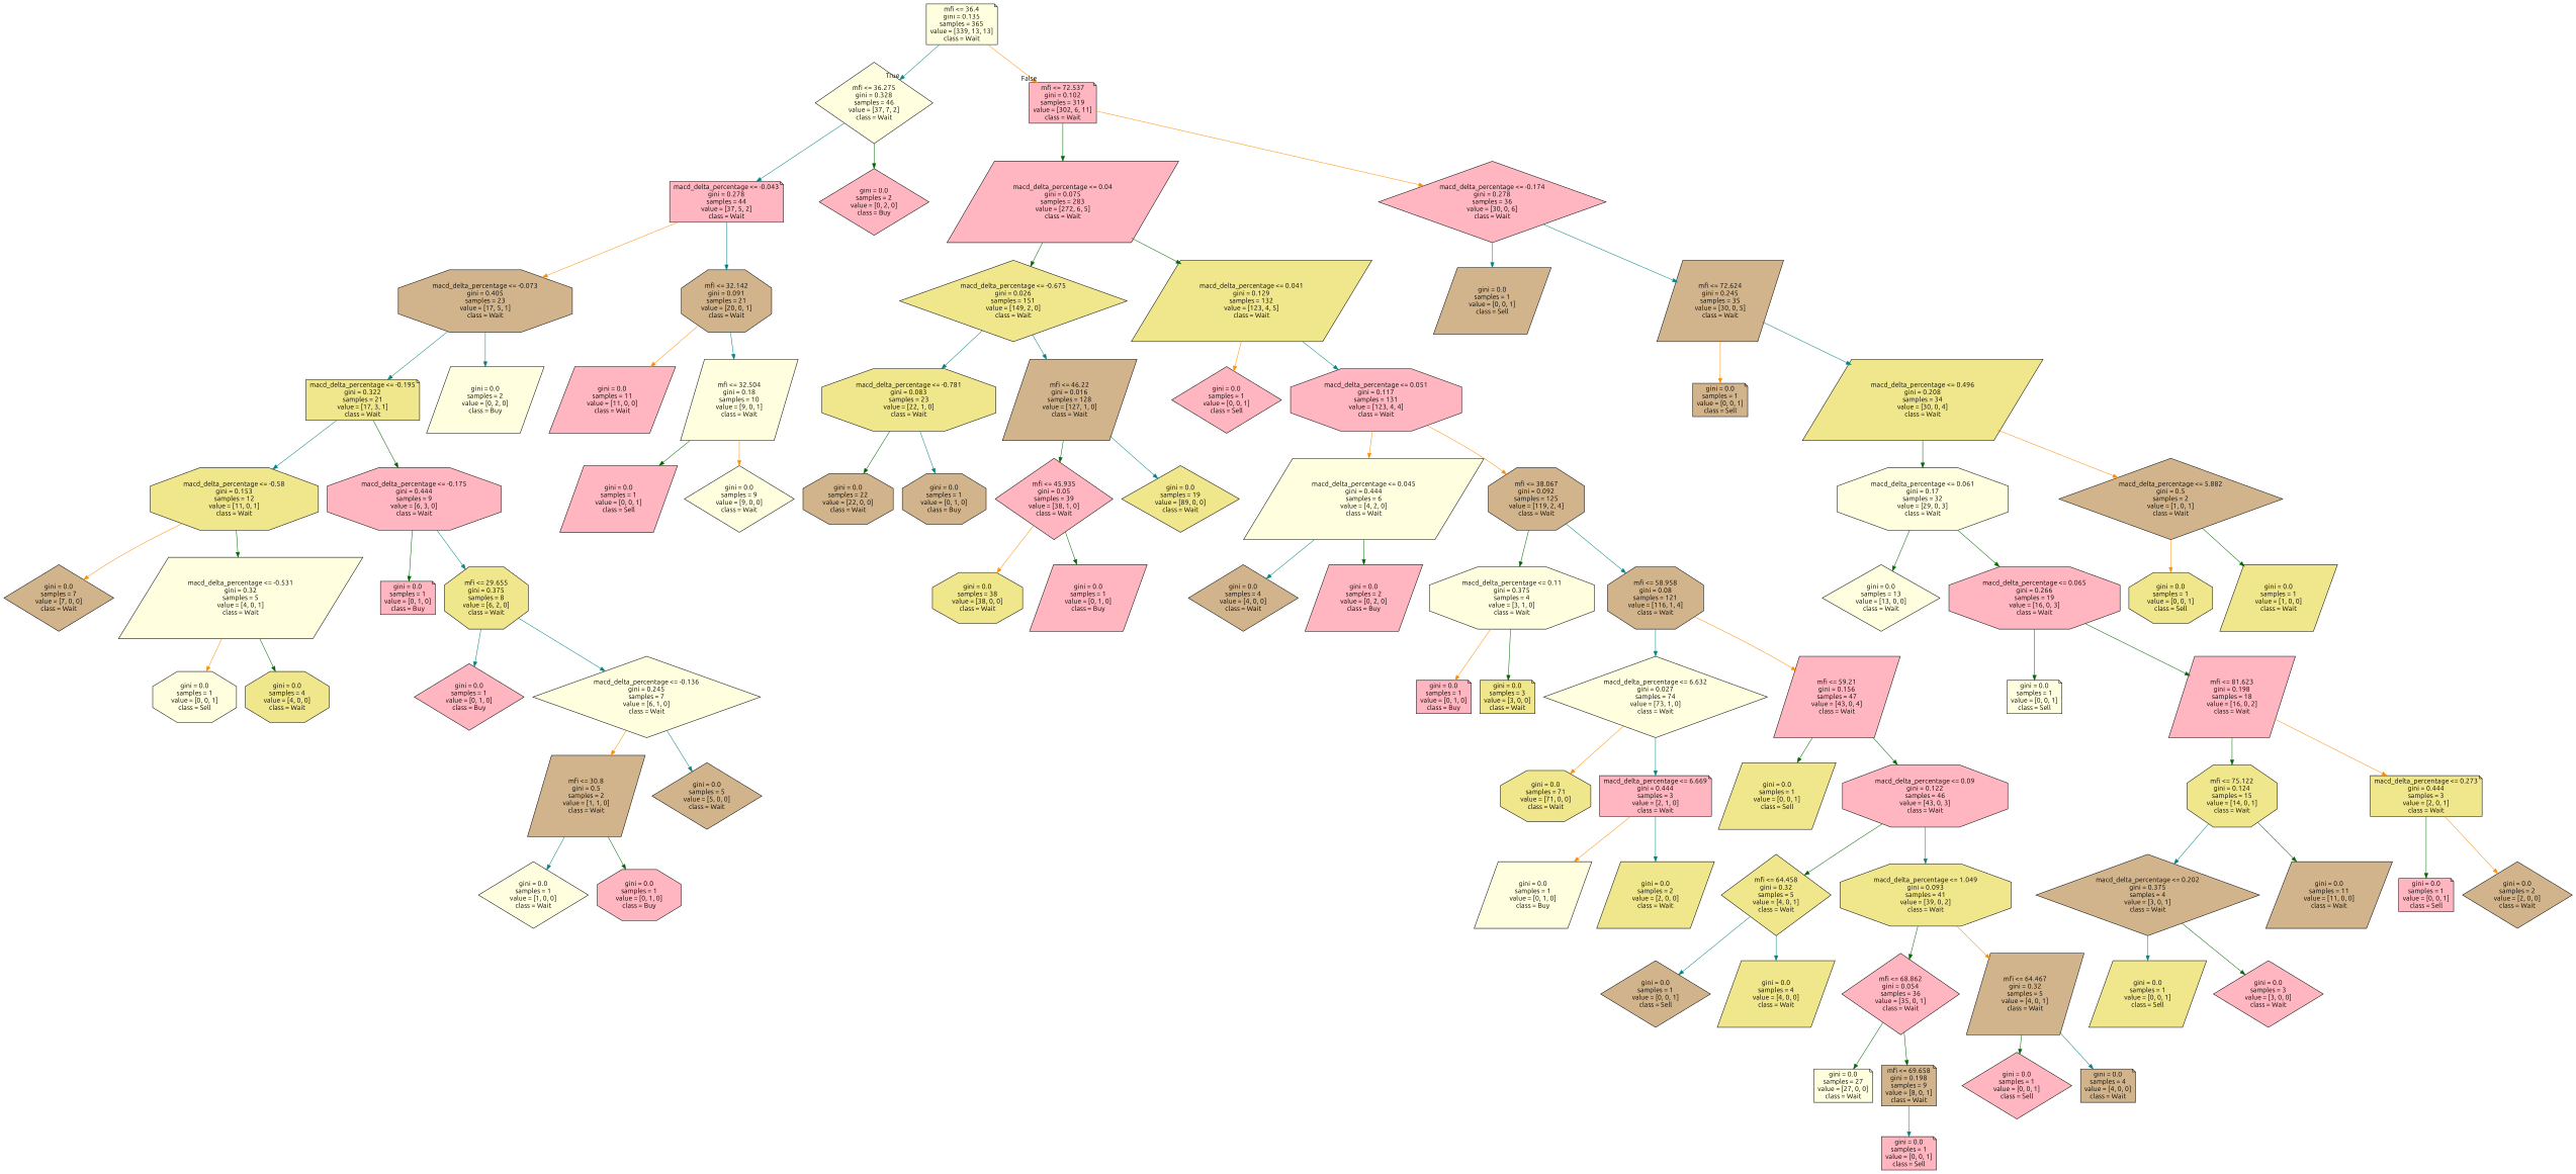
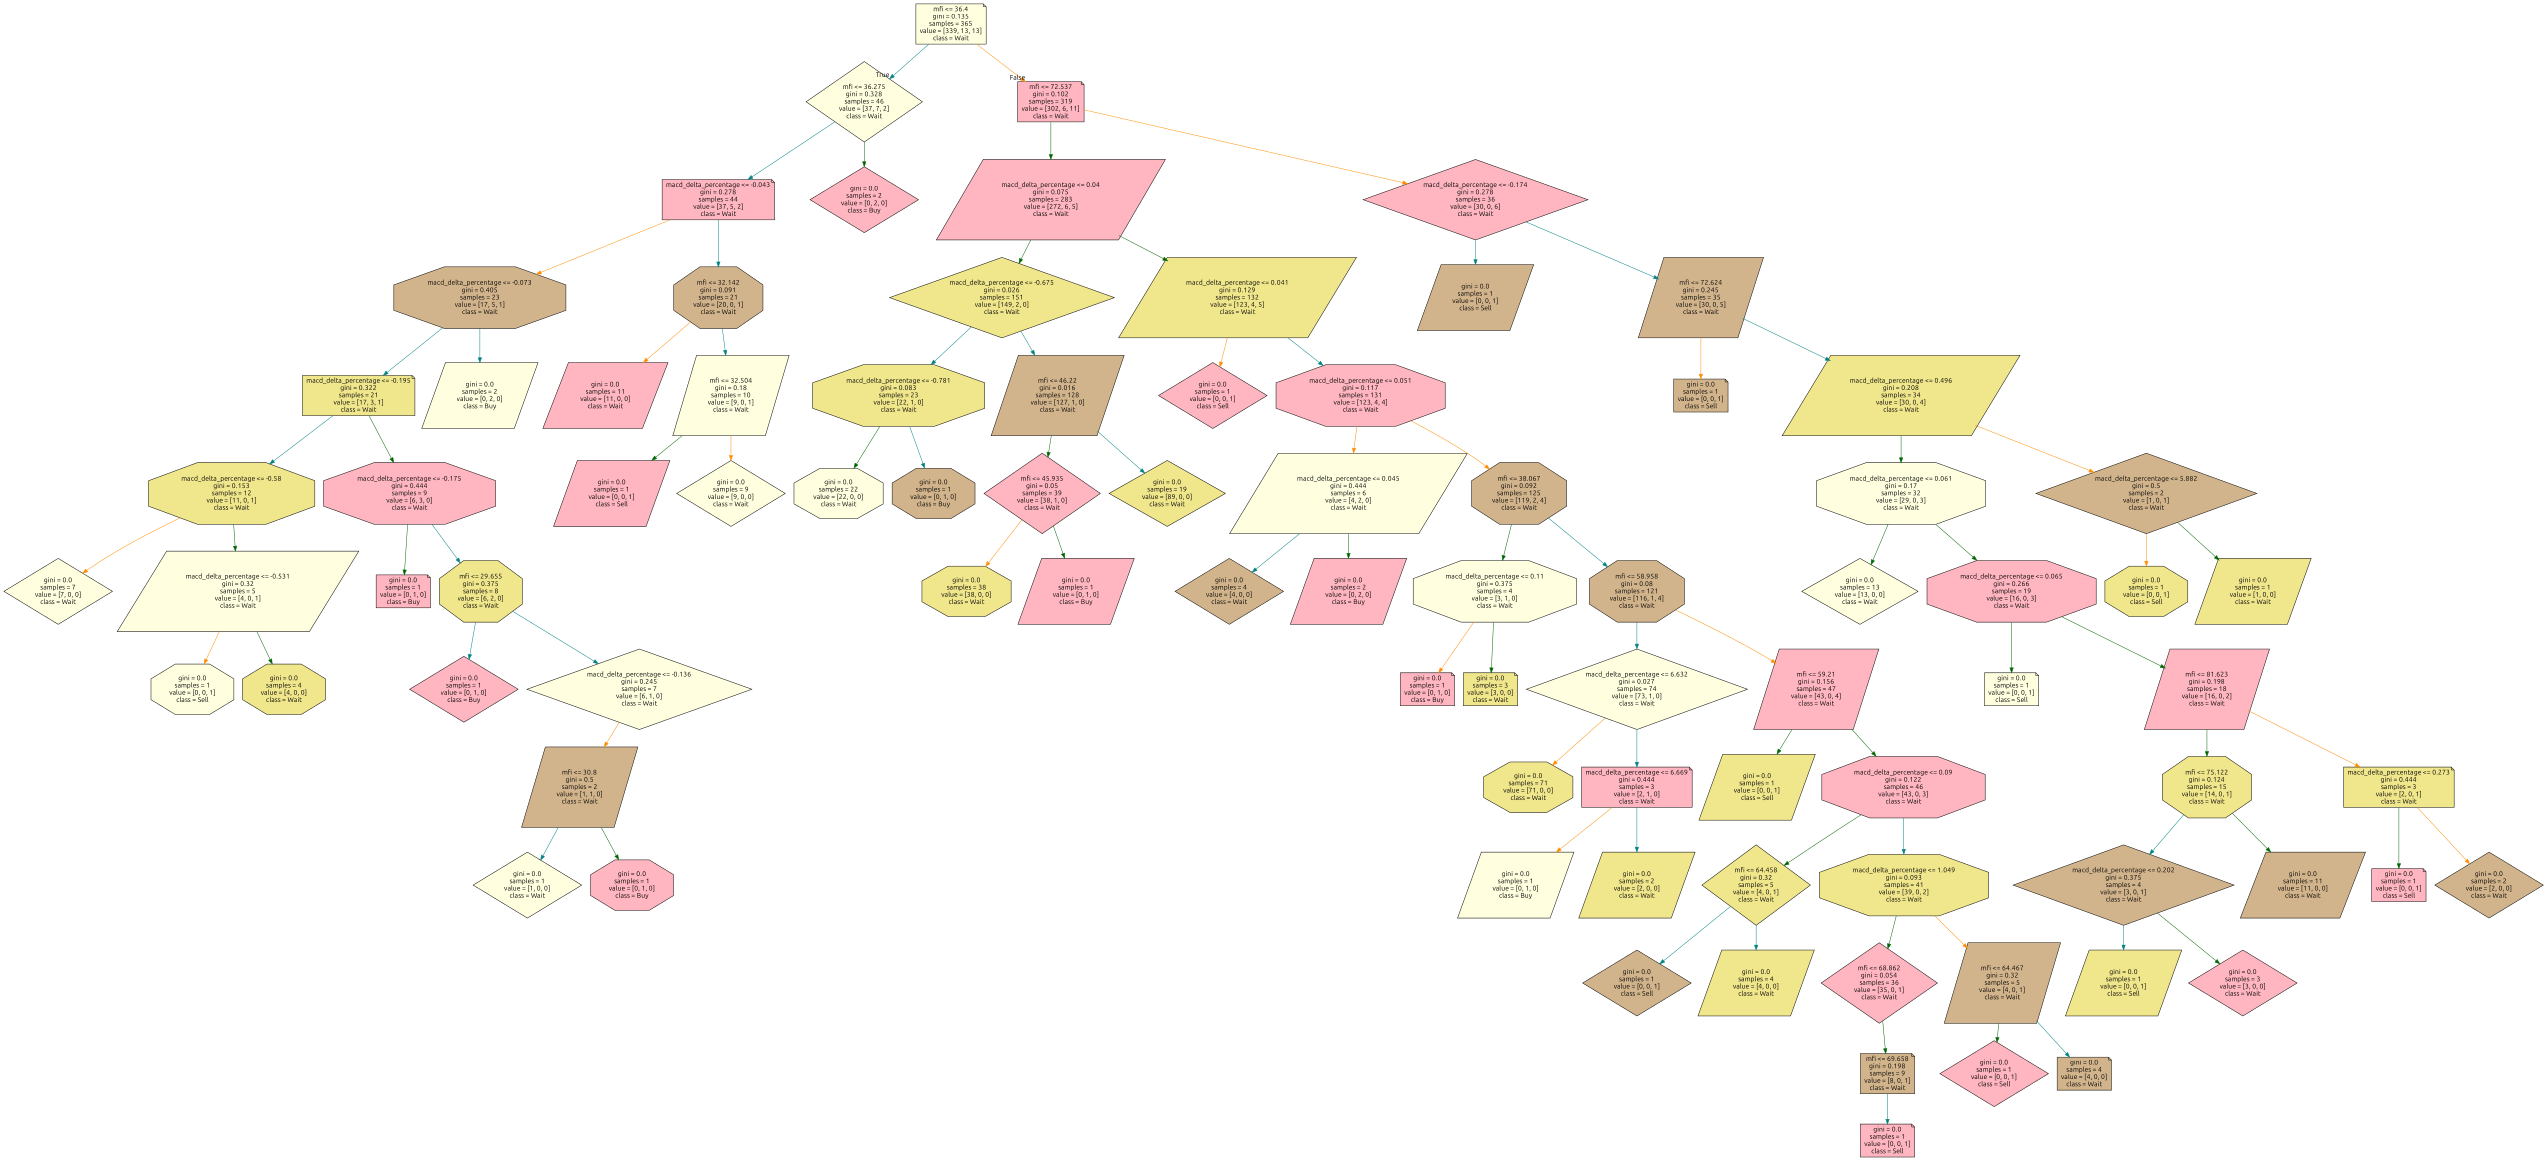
  digraph {
    fontname=Ubuntu
    node [fillcolor=lightpink fontname=Ubuntu shape=parallelogram style=filled]
    edge [color=darkgreen fontname=Ubuntu]
    n1 [fillcolor=lightyellow label="mfi <= 36.4\ngini = 0.135\nsamples = 365\nvalue = [339, 13, 13]\nclass = Wait" shape=note]
    n2 [fillcolor=lightyellow label="mfi <= 36.275\ngini = 0.328\nsamples = 46\nvalue = [37, 7, 2]\nclass = Wait" shape=diamond]
    n3 [label="mfi <= 72.537\ngini = 0.102\nsamples = 319\nvalue = [302, 6, 11]\nclass = Wait" shape=note]
    n4 [label="macd_delta_percentage <= -0.043\ngini = 0.278\nsamples = 44\nvalue = [37, 5, 2]\nclass = Wait" shape=note]
    n5 [label="gini = 0.0\nsamples = 2\nvalue = [0, 2, 0]\nclass = Buy" shape=diamond]
    n6 [label="macd_delta_percentage <= 0.04\ngini = 0.075\nsamples = 283\nvalue = [272, 6, 5]\nclass = Wait"]
    n7 [label="macd_delta_percentage <= -0.174\ngini = 0.278\nsamples = 36\nvalue = [30, 0, 6]\nclass = Wait" shape=diamond]
    n8 [fillcolor=tan label="macd_delta_percentage <= -0.073\ngini = 0.405\nsamples = 23\nvalue = [17, 5, 1]\nclass = Wait" shape=octagon]
    n9 [fillcolor=tan label="mfi <= 32.142\ngini = 0.091\nsamples = 21\nvalue = [20, 0, 1]\nclass = Wait" shape=octagon]
    n10 [fillcolor=khaki label="macd_delta_percentage <= -0.195\ngini = 0.322\nsamples = 21\nvalue = [17, 3, 1]\nclass = Wait" shape=note]
    n11 [fillcolor=lightyellow label="gini = 0.0\nsamples = 2\nvalue = [0, 2, 0]\nclass = Buy"]
    n12 [label="gini = 0.0\nsamples = 11\nvalue = [11, 0, 0]\nclass = Wait"]
    n13 [fillcolor=lightyellow label="mfi <= 32.504\ngini = 0.18\nsamples = 10\nvalue = [9, 0, 1]\nclass = Wait"]
    n14 [fillcolor=khaki label="macd_delta_percentage <= -0.58\ngini = 0.153\nsamples = 12\nvalue = [11, 0, 1]\nclass = Wait" shape=octagon]
    n15 [label="macd_delta_percentage <= -0.175\ngini = 0.444\nsamples = 9\nvalue = [6, 3, 0]\nclass = Wait" shape=octagon]
-   n16 [fillcolor=tan label="gini = 0.0\nsamples = 7\nvalue = [7, 0, 0]\nclass = Wait" shape=diamond]
+   n16 [fillcolor=lightyellow label="gini = 0.0\nsamples = 7\nvalue = [7, 0, 0]\nclass = Wait" shape=diamond]
    n17 [fillcolor=lightyellow label="macd_delta_percentage <= -0.531\ngini = 0.32\nsamples = 5\nvalue = [4, 0, 1]\nclass = Wait"]
    n18 [label="gini = 0.0\nsamples = 1\nvalue = [0, 1, 0]\nclass = Buy" shape=note]
    n19 [fillcolor=khaki label="mfi <= 29.655\ngini = 0.375\nsamples = 8\nvalue = [6, 2, 0]\nclass = Wait" shape=octagon]
    n20 [fillcolor=lightyellow label="gini = 0.0\nsamples = 1\nvalue = [0, 0, 1]\nclass = Sell" shape=octagon]
    n21 [fillcolor=khaki label="gini = 0.0\nsamples = 4\nvalue = [4, 0, 0]\nclass = Wait" shape=octagon]
    n22 [label="gini = 0.0\nsamples = 1\nvalue = [0, 1, 0]\nclass = Buy" shape=diamond]
    n23 [fillcolor=lightyellow label="macd_delta_percentage <= -0.136\ngini = 0.245\nsamples = 7\nvalue = [6, 1, 0]\nclass = Wait" shape=diamond]
    n24 [fillcolor=tan label="mfi <= 30.8\ngini = 0.5\nsamples = 2\nvalue = [1, 1, 0]\nclass = Wait"]
-   n25 [fillcolor=tan label="gini = 0.0\nsamples = 5\nvalue = [5, 0, 0]\nclass = Wait" shape=diamond]
    n26 [fillcolor=lightyellow label="gini = 0.0\nsamples = 1\nvalue = [1, 0, 0]\nclass = Wait" shape=diamond]
    n27 [label="gini = 0.0\nsamples = 1\nvalue = [0, 1, 0]\nclass = Buy" shape=octagon]
    n28 [label="gini = 0.0\nsamples = 1\nvalue = [0, 0, 1]\nclass = Sell"]
    n29 [fillcolor=lightyellow label="gini = 0.0\nsamples = 9\nvalue = [9, 0, 0]\nclass = Wait" shape=diamond]
    n30 [fillcolor=khaki label="macd_delta_percentage <= -0.675\ngini = 0.026\nsamples = 151\nvalue = [149, 2, 0]\nclass = Wait" shape=diamond]
    n31 [fillcolor=khaki label="macd_delta_percentage <= 0.041\ngini = 0.129\nsamples = 132\nvalue = [123, 4, 5]\nclass = Wait"]
    n32 [fillcolor=tan label="gini = 0.0\nsamples = 1\nvalue = [0, 0, 1]\nclass = Sell"]
    n33 [fillcolor=tan label="mfi <= 72.624\ngini = 0.245\nsamples = 35\nvalue = [30, 0, 5]\nclass = Wait"]
    n34 [fillcolor=khaki label="macd_delta_percentage <= -0.781\ngini = 0.083\nsamples = 23\nvalue = [22, 1, 0]\nclass = Wait" shape=octagon]
    n35 [fillcolor=tan label="mfi <= 46.22\ngini = 0.016\nsamples = 128\nvalue = [127, 1, 0]\nclass = Wait"]
    n36 [label="gini = 0.0\nsamples = 1\nvalue = [0, 0, 1]\nclass = Sell" shape=diamond]
    n37 [label="macd_delta_percentage <= 0.051\ngini = 0.117\nsamples = 131\nvalue = [123, 4, 4]\nclass = Wait" shape=octagon]
-   n38 [fillcolor=tan label="gini = 0.0\nsamples = 22\nvalue = [22, 0, 0]\nclass = Wait" shape=octagon]
+   n38 [fillcolor=lightyellow label="gini = 0.0\nsamples = 22\nvalue = [22, 0, 0]\nclass = Wait" shape=octagon]
    n39 [fillcolor=tan label="gini = 0.0\nsamples = 1\nvalue = [0, 1, 0]\nclass = Buy" shape=octagon]
    n40 [label="mfi <= 45.935\ngini = 0.05\nsamples = 39\nvalue = [38, 1, 0]\nclass = Wait" shape=diamond]
    n41 [fillcolor=khaki label="gini = 0.0\nsamples = 19\nvalue = [89, 0, 0]\nclass = Wait" shape=diamond]
    n42 [fillcolor=khaki label="gini = 0.0\nsamples = 38\nvalue = [38, 0, 0]\nclass = Wait" shape=octagon]
    n43 [label="gini = 0.0\nsamples = 1\nvalue = [0, 1, 0]\nclass = Buy"]
    n44 [fillcolor=lightyellow label="macd_delta_percentage <= 0.045\ngini = 0.444\nsamples = 6\nvalue = [4, 2, 0]\nclass = Wait"]
    n45 [fillcolor=tan label="mfi <= 38.067\ngini = 0.092\nsamples = 125\nvalue = [119, 2, 4]\nclass = Wait" shape=octagon]
    n46 [fillcolor=tan label="gini = 0.0\nsamples = 4\nvalue = [4, 0, 0]\nclass = Wait" shape=diamond]
    n47 [label="gini = 0.0\nsamples = 2\nvalue = [0, 2, 0]\nclass = Buy"]
    n48 [fillcolor=lightyellow label="macd_delta_percentage <= 0.11\ngini = 0.375\nsamples = 4\nvalue = [3, 1, 0]\nclass = Wait" shape=octagon]
    n49 [fillcolor=tan label="mfi <= 58.958\ngini = 0.08\nsamples = 121\nvalue = [116, 1, 4]\nclass = Wait" shape=octagon]
    n50 [label="gini = 0.0\nsamples = 1\nvalue = [0, 1, 0]\nclass = Buy" shape=note]
    n51 [fillcolor=khaki label="gini = 0.0\nsamples = 3\nvalue = [3, 0, 0]\nclass = Wait" shape=note]
    n52 [fillcolor=lightyellow label="macd_delta_percentage <= 6.632\ngini = 0.027\nsamples = 74\nvalue = [73, 1, 0]\nclass = Wait" shape=diamond]
    n53 [label="mfi <= 59.21\ngini = 0.156\nsamples = 47\nvalue = [43, 0, 4]\nclass = Wait"]
    n54 [fillcolor=khaki label="gini = 0.0\nsamples = 71\nvalue = [71, 0, 0]\nclass = Wait" shape=octagon]
    n55 [label="macd_delta_percentage <= 6.669\ngini = 0.444\nsamples = 3\nvalue = [2, 1, 0]\nclass = Wait" shape=note]
    n56 [fillcolor=khaki label="gini = 0.0\nsamples = 1\nvalue = [0, 0, 1]\nclass = Sell"]
    n57 [label="macd_delta_percentage <= 0.09\ngini = 0.122\nsamples = 46\nvalue = [43, 0, 3]\nclass = Wait" shape=octagon]
    n58 [fillcolor=lightyellow label="gini = 0.0\nsamples = 1\nvalue = [0, 1, 0]\nclass = Buy"]
    n59 [fillcolor=khaki label="gini = 0.0\nsamples = 2\nvalue = [2, 0, 0]\nclass = Wait"]
    n60 [fillcolor=khaki label="mfi <= 64.458\ngini = 0.32\nsamples = 5\nvalue = [4, 0, 1]\nclass = Wait" shape=diamond]
    n61 [fillcolor=khaki label="macd_delta_percentage <= 1.049\ngini = 0.093\nsamples = 41\nvalue = [39, 0, 2]\nclass = Wait" shape=octagon]
    n62 [fillcolor=tan label="gini = 0.0\nsamples = 1\nvalue = [0, 0, 1]\nclass = Sell" shape=diamond]
    n63 [fillcolor=khaki label="gini = 0.0\nsamples = 4\nvalue = [4, 0, 0]\nclass = Wait"]
    n64 [label="mfi <= 68.862\ngini = 0.054\nsamples = 36\nvalue = [35, 0, 1]\nclass = Wait" shape=diamond]
    n65 [fillcolor=tan label="mfi <= 64.467\ngini = 0.32\nsamples = 5\nvalue = [4, 0, 1]\nclass = Wait"]
-   n66 [fillcolor=lightyellow label="gini = 0.0\nsamples = 27\nvalue = [27, 0, 0]\nclass = Wait" shape=note]
    n67 [fillcolor=tan label="mfi <= 69.658\ngini = 0.198\nsamples = 9\nvalue = [8, 0, 1]\nclass = Wait" shape=note]
    n68 [label="gini = 0.0\nsamples = 1\nvalue = [0, 0, 1]\nclass = Sell" shape=diamond]
    n69 [fillcolor=tan label="gini = 0.0\nsamples = 4\nvalue = [4, 0, 0]\nclass = Wait" shape=note]
    n70 [label="gini = 0.0\nsamples = 1\nvalue = [0, 0, 1]\nclass = Sell" shape=note]
    n71 [fillcolor=tan label="gini = 0.0\nsamples = 1\nvalue = [0, 0, 1]\nclass = Sell" shape=note]
    n72 [fillcolor=khaki label="macd_delta_percentage <= 0.496\ngini = 0.208\nsamples = 34\nvalue = [30, 0, 4]\nclass = Wait"]
    n73 [fillcolor=lightyellow label="macd_delta_percentage <= 0.061\ngini = 0.17\nsamples = 32\nvalue = [29, 0, 3]\nclass = Wait" shape=octagon]
    n74 [fillcolor=tan label="macd_delta_percentage <= 5.882\ngini = 0.5\nsamples = 2\nvalue = [1, 0, 1]\nclass = Wait" shape=diamond]
    n75 [fillcolor=lightyellow label="gini = 0.0\nsamples = 13\nvalue = [13, 0, 0]\nclass = Wait" shape=diamond]
    n76 [label="macd_delta_percentage <= 0.065\ngini = 0.266\nsamples = 19\nvalue = [16, 0, 3]\nclass = Wait" shape=octagon]
    n77 [fillcolor=khaki label="gini = 0.0\nsamples = 1\nvalue = [0, 0, 1]\nclass = Sell" shape=octagon]
    n78 [fillcolor=khaki label="gini = 0.0\nsamples = 1\nvalue = [1, 0, 0]\nclass = Wait"]
    n79 [fillcolor=lightyellow label="gini = 0.0\nsamples = 1\nvalue = [0, 0, 1]\nclass = Sell" shape=note]
    n80 [label="mfi <= 81.623\ngini = 0.198\nsamples = 18\nvalue = [16, 0, 2]\nclass = Wait"]
    n81 [fillcolor=khaki label="mfi <= 75.122\ngini = 0.124\nsamples = 15\nvalue = [14, 0, 1]\nclass = Wait" shape=octagon]
    n82 [fillcolor=khaki label="macd_delta_percentage <= 0.273\ngini = 0.444\nsamples = 3\nvalue = [2, 0, 1]\nclass = Wait" shape=note]
    n83 [fillcolor=tan label="macd_delta_percentage <= 0.202\ngini = 0.375\nsamples = 4\nvalue = [3, 0, 1]\nclass = Wait" shape=diamond]
    n84 [fillcolor=tan label="gini = 0.0\nsamples = 11\nvalue = [11, 0, 0]\nclass = Wait"]
    n85 [label="gini = 0.0\nsamples = 1\nvalue = [0, 0, 1]\nclass = Sell" shape=note]
    n86 [fillcolor=tan label="gini = 0.0\nsamples = 2\nvalue = [2, 0, 0]\nclass = Wait" shape=diamond]
    n87 [fillcolor=khaki label="gini = 0.0\nsamples = 1\nvalue = [0, 0, 1]\nclass = Sell"]
    n88 [label="gini = 0.0\nsamples = 3\nvalue = [3, 0, 0]\nclass = Wait" shape=diamond]
    n1 -> n2 [color=teal headlabel=True labelangle=45 labeldistance=2.5]
    n1 -> n3 [color=darkorange headlabel=False labelangle=-45 labeldistance=2.5]
    n2 -> n4 [color=teal]
    n2 -> n5
    n3 -> n6
    n3 -> n7 [color=darkorange]
    n4 -> n8 [color=darkorange]
    n4 -> n9 [color=teal]
    n6 -> n30
    n6 -> n31
    n7 -> n32 [color=teal]
    n7 -> n33 [color=teal]
    n8 -> n10 [color=teal]
    n8 -> n11 [color=teal]
    n9 -> n12 [color=darkorange]
    n9 -> n13 [color=teal]
    n10 -> n14 [color=teal]
    n10 -> n15
    n13 -> n28
    n13 -> n29 [color=darkorange]
    n14 -> n16 [color=darkorange]
    n14 -> n17
    n15 -> n18
    n15 -> n19 [color=teal]
    n17 -> n20 [color=darkorange]
    n17 -> n21
    n19 -> n22 [color=teal]
    n19 -> n23 [color=teal]
    n23 -> n24 [color=darkorange]
-   n23 -> n25 [color=teal]
    n24 -> n26 [color=teal]
    n24 -> n27
    n30 -> n34 [color=teal]
    n30 -> n35 [color=teal]
    n31 -> n36 [color=darkorange]
    n31 -> n37 [color=teal]
    n33 -> n71 [color=darkorange]
    n33 -> n72 [color=teal]
    n34 -> n38
    n34 -> n39 [color=teal]
    n35 -> n40
    n35 -> n41 [color=teal]
    n37 -> n44 [color=darkorange]
    n37 -> n45 [color=darkorange]
    n40 -> n42 [color=darkorange]
    n40 -> n43
    n44 -> n46 [color=teal]
    n44 -> n47
    n45 -> n48
    n45 -> n49 [color=teal]
    n48 -> n50 [color=darkorange]
    n48 -> n51
    n49 -> n52 [color=teal]
    n49 -> n53 [color=darkorange]
    n52 -> n54 [color=darkorange]
    n52 -> n55 [color=teal]
    n53 -> n56
    n53 -> n57
    n55 -> n58 [color=darkorange]
    n55 -> n59 [color=teal]
    n57 -> n60
    n57 -> n61 [color=teal]
    n60 -> n62 [color=teal]
    n60 -> n63 [color=teal]
    n61 -> n64
    n61 -> n65 [color=darkorange]
-   n64 -> n66
    n64 -> n67
    n65 -> n68
    n65 -> n69 [color=teal]
    n67 -> n70 [color=teal]
    n72 -> n73
    n72 -> n74 [color=darkorange]
    n73 -> n75
    n73 -> n76
    n74 -> n77 [color=darkorange]
    n74 -> n78
    n76 -> n79
    n76 -> n80
    n80 -> n81
    n80 -> n82 [color=darkorange]
    n81 -> n83 [color=teal]
    n81 -> n84
    n82 -> n85
    n82 -> n86 [color=darkorange]
    n83 -> n87 [color=teal]
    n83 -> n88
  }
